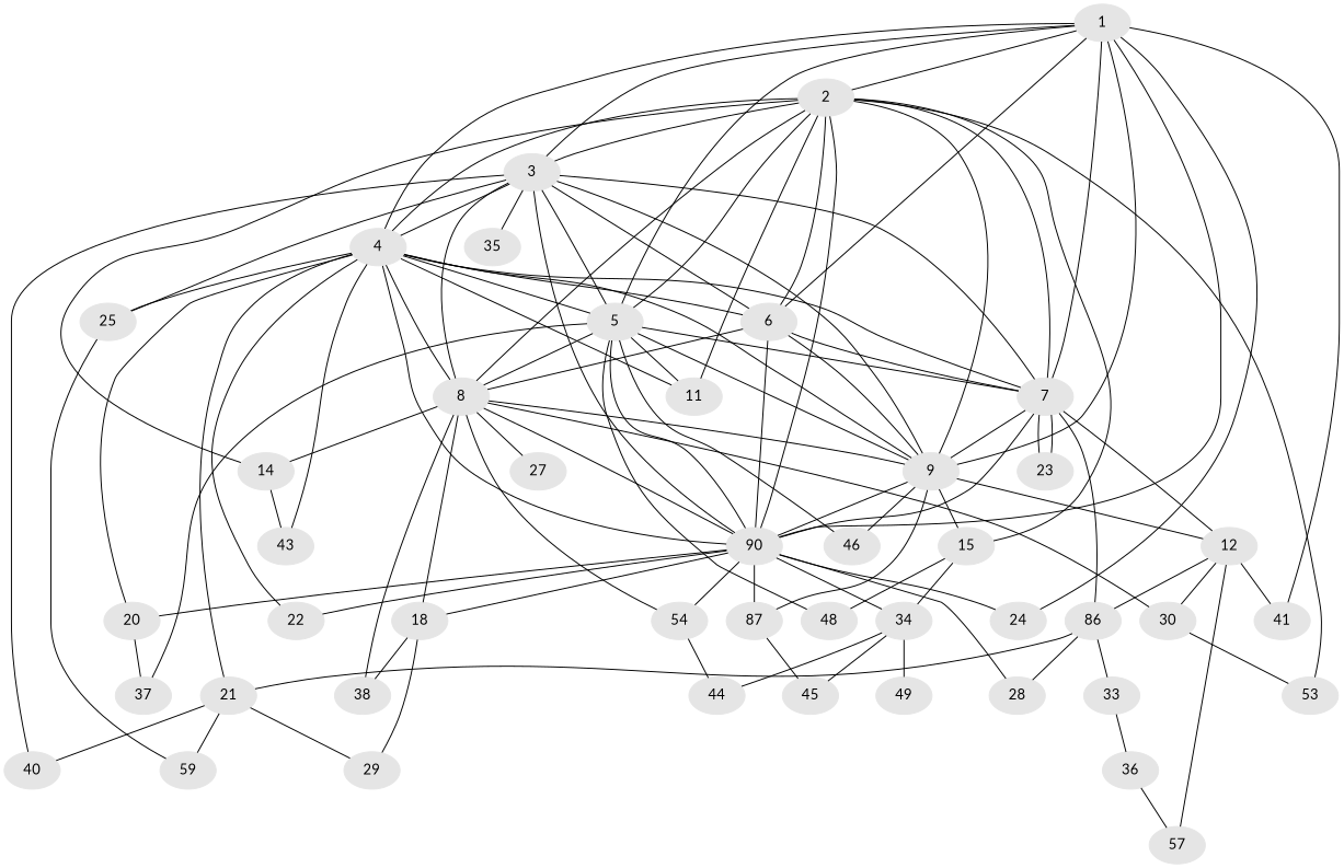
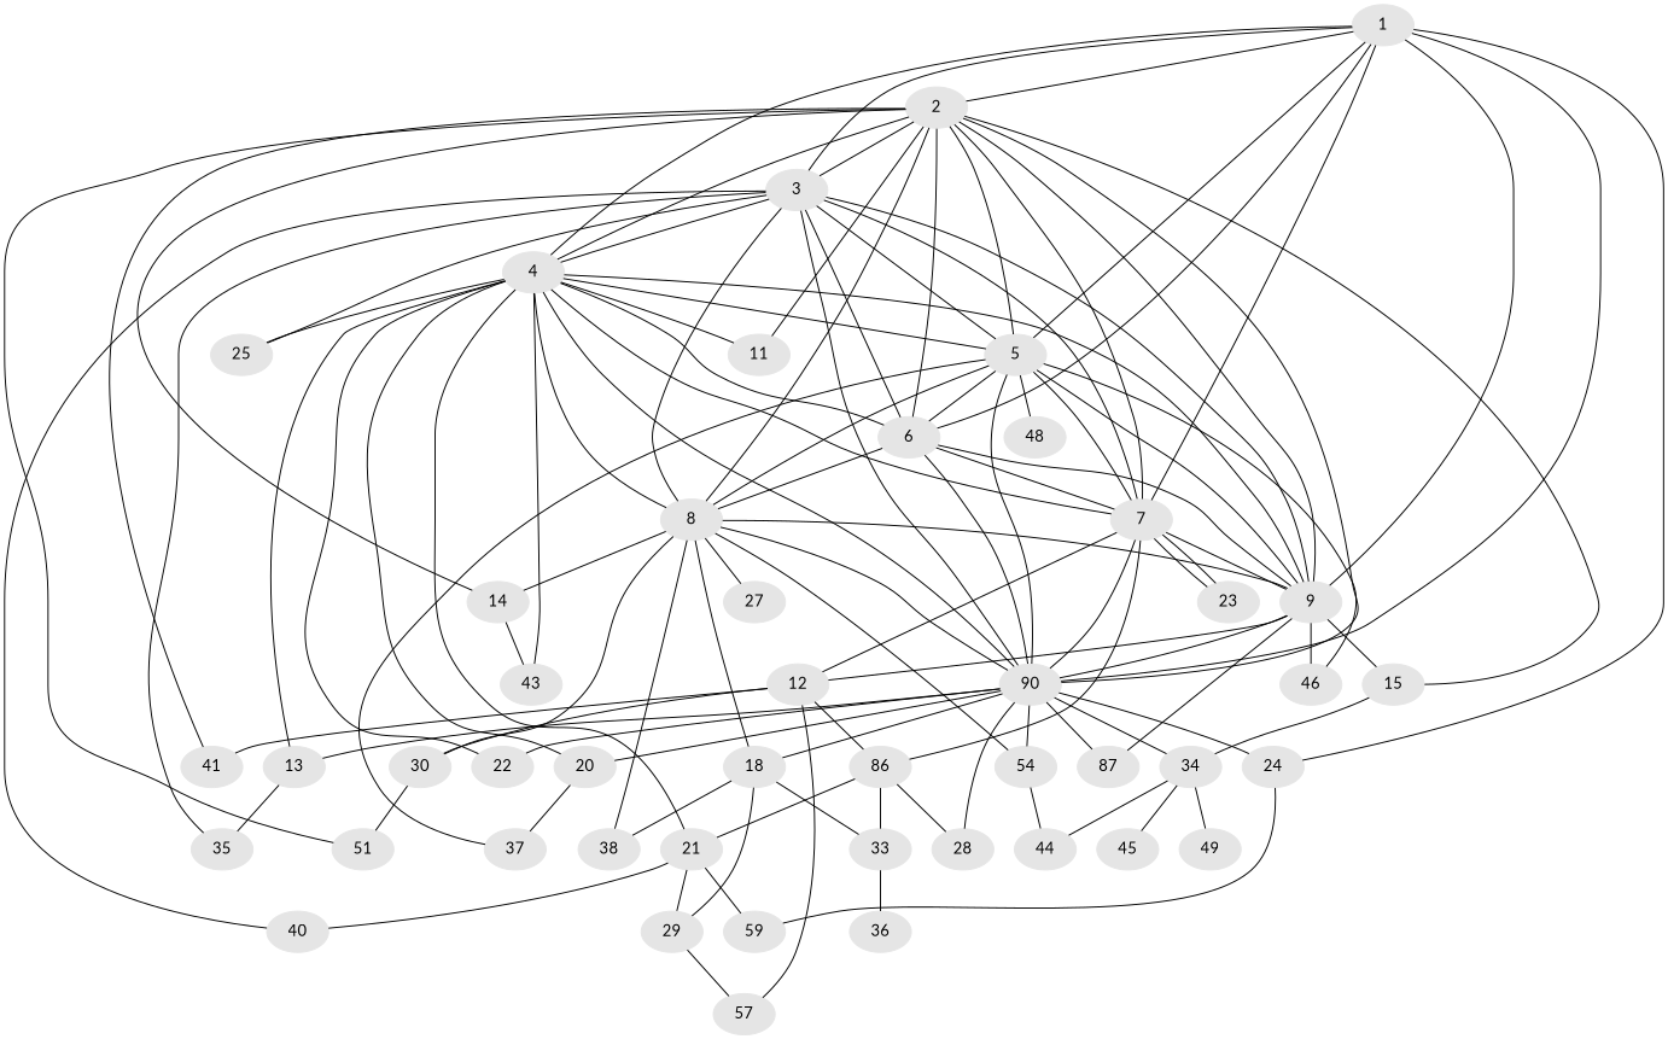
  graph {
    fontname=Lato
    node [color=gray90 fontname=Lato style=filled]
    edge [fontname=Lato]
    1
    2
    3
    4
    5
    6
    7
    9
    n9 [label=90]
    24
    8
    11
    14
    15
    41
-   51 [label=53]
+   51
    25
    35
    40
+   13
    20
    21
    22
    43
    37
    46
    48
    12
    n29 [label=86]
    23
    18
    27
    30
    38
    54
    n36 [label=87]
    28
    34
    n39 [label=59]
    29
    n41 [label=57]
    33
    44
    45
    49
    36
    1 -- 2
    1 -- 3
    1 -- 4
    1 -- 5
    1 -- 6
    1 -- 7
    1 -- 9
    1 -- n9
    1 -- 24
    2 -- 3
    2 -- 4
    2 -- 5
    2 -- 6
    2 -- 7
    2 -- 9
    2 -- n9
    2 -- 8
    2 -- 11
    2 -- 14
    2 -- 15
-   1 -- 41
+   2 -- 41
    2 -- 51
    3 -- 4
    3 -- 5
    3 -- 6
    3 -- 7
    3 -- 9
    3 -- n9
    3 -- 8
    3 -- 25
    3 -- 35
    3 -- 40
    4 -- 5
    4 -- 6
    4 -- 7
    4 -- 9
    4 -- n9
    4 -- 8
    4 -- 11
    4 -- 25
+   4 -- 13
    4 -- 20
    4 -- 21
    4 -- 22
    4 -- 43
-   5 -- 11
+   5 -- 6
    5 -- 7
    5 -- 9
    5 -- n9
    5 -- 8
    5 -- 37
    5 -- 46
    5 -- 48
    6 -- 7
    6 -- 9
    6 -- n9
    6 -- 8
    7 -- 9
    7 -- n9
    7 -- 12
    7 -- n29
    7 -- 23
    7 -- 23
    9 -- n9
    9 -- 15
    9 -- 46
    9 -- 12
    9 -- n36
    n9 -- 24
+   n9 -- 13
    n9 -- 20
    n9 -- 22
    n9 -- 18
    n9 -- 54
    n9 -- n36
    n9 -- 28
    n9 -- 34
    8 -- 9
    8 -- n9
    8 -- 14
    8 -- 18
    8 -- 27
    8 -- 30
    8 -- 38
    8 -- 54
    14 -- 43
-   15 -- 48
    15 -- 34
-   25 -- n39
+   24 -- n39
+   13 -- 35
    20 -- 37
    21 -- 40
    21 -- n39
    21 -- 29
    12 -- 41
    12 -- n29
    12 -- 30
    12 -- n41
    n29 -- 21
    n29 -- 28
    n29 -- 33
    18 -- 38
    18 -- 29
+   18 -- 33
    30 -- 51
    54 -- 44
-   n36 -- 45
    34 -- 44
    34 -- 45
    34 -- 49
-   36 -- n41
+   29 -- n41
    33 -- 36
  }
